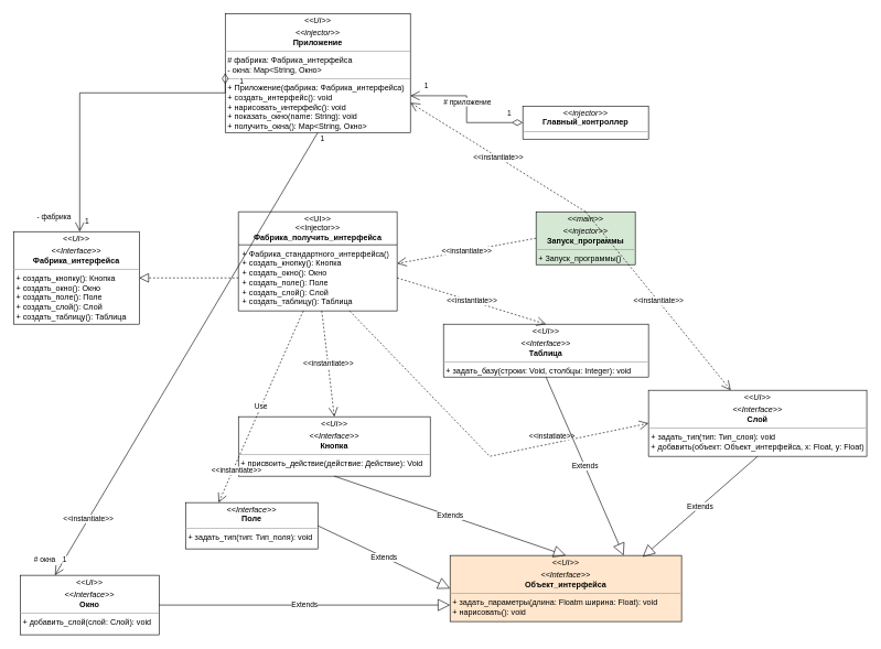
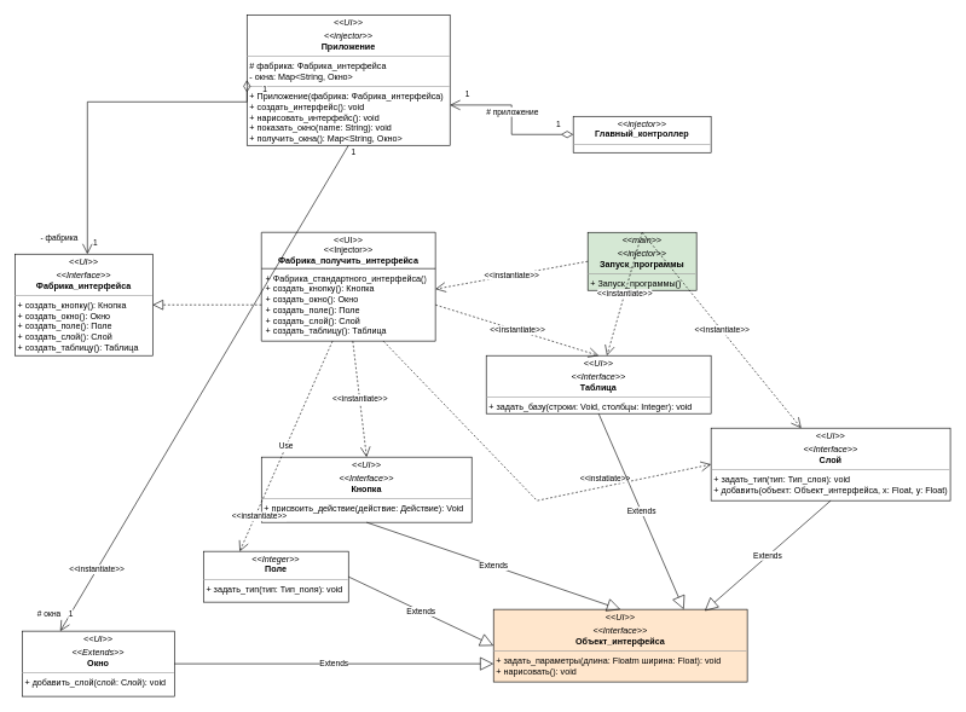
  <mxCell id="0" />
  <mxCell id="1" parent="0" />
  <mxCell id="2" value="&amp;lt;&amp;lt;UI&amp;gt;&amp;gt;&lt;br&gt;&amp;lt;&amp;lt;Injector&amp;gt;&amp;gt;&lt;br&gt;&lt;b&gt;Фабрика_получить_интерфейса&lt;/b&gt;" style="swimlane;fontStyle=0;childLayout=stackLayout;horizontal=1;startSize=50;fillColor=none;horizontalStack=0;resizeParent=1;resizeParentMax=0;resizeLast=0;collapsible=1;marginBottom=0;whiteSpace=wrap;html=1;" vertex="1" parent="1"><mxGeometry x="360" y="320" width="240" height="150" as="geometry" /></mxCell>
  <mxCell id="3" value="+ Фабрика_стандартного_интерфейса()&lt;br&gt;+ создать_кнопку(): Кнопка&lt;br&gt;+ создать_окно(): Окно&lt;br&gt;+ создать_поле(): Поле&lt;br&gt;+ создать_слой(): Слой&lt;br&gt;+ создать_таблицу(): Таблица" style="text;strokeColor=none;fillColor=none;align=left;verticalAlign=top;spacingLeft=4;spacingRight=4;overflow=hidden;rotatable=0;points=[[0,0.5],[1,0.5]];portConstraint=eastwest;whiteSpace=wrap;html=1;" vertex="1" parent="2"><mxGeometry y="50" width="240" height="100" as="geometry" /></mxCell>
  <mxCell id="4" value="&lt;p style=&quot;margin:0px;margin-top:4px;text-align:center;&quot;&gt;&lt;i&gt;&amp;lt;&amp;lt;UI&amp;gt;&amp;gt;&lt;/i&gt;&lt;/p&gt;&lt;p style=&quot;margin:0px;margin-top:4px;text-align:center;&quot;&gt;&lt;i&gt;&amp;lt;&amp;lt;Interface&amp;gt;&amp;gt;&lt;/i&gt;&lt;br&gt;&lt;b&gt;Фабрика_интерфейса&lt;/b&gt;&lt;/p&gt;&lt;hr size=&quot;1&quot;&gt;&lt;p style=&quot;margin:0px;margin-left:4px;&quot;&gt;+ создать_кнопку(): Кнопка&lt;br style=&quot;border-color: var(--border-color);&quot;&gt;+ создать_окно(): Окно&lt;br style=&quot;border-color: var(--border-color);&quot;&gt;+ создать_поле(): Поле&lt;br style=&quot;border-color: var(--border-color);&quot;&gt;+ создать_слой(): Слой&lt;br style=&quot;border-color: var(--border-color);&quot;&gt;+ создать_таблицу(): Таблица&lt;br&gt;&lt;/p&gt;&lt;p style=&quot;margin:0px;margin-left:4px;&quot;&gt;&lt;br&gt;&lt;/p&gt;" style="verticalAlign=top;align=left;overflow=fill;fontSize=12;fontFamily=Helvetica;html=1;whiteSpace=wrap;" vertex="1" parent="1"><mxGeometry x="20" y="350" width="190" height="140" as="geometry" /></mxCell>
  <mxCell id="5" value="" style="endArrow=block;dashed=1;endFill=0;endSize=12;html=1;rounded=0;entryX=1;entryY=0.5;entryDx=0;entryDy=0;exitX=0;exitY=0.5;exitDx=0;exitDy=0;" edge="1" parent="1" source="3" target="4"><mxGeometry width="160" relative="1" as="geometry"><mxPoint x="250" y="440" as="sourcePoint" /><mxPoint x="410" y="440" as="targetPoint" /></mxGeometry></mxCell>
  <mxCell id="6" value="&lt;p style=&quot;margin:0px;margin-top:4px;text-align:center;&quot;&gt;&lt;i&gt;&amp;lt;&amp;lt;UI&amp;gt;&amp;gt;&lt;/i&gt;&lt;/p&gt;&lt;p style=&quot;margin:0px;margin-top:4px;text-align:center;&quot;&gt;&lt;i&gt;&amp;lt;&amp;lt;Interface&amp;gt;&amp;gt;&lt;/i&gt;&lt;br&gt;&lt;b&gt;Кнопка&lt;/b&gt;&lt;/p&gt;&lt;hr size=&quot;1&quot;&gt;&lt;p style=&quot;margin:0px;margin-left:4px;&quot;&gt;+ присвоить_действие(действие: Действие): Void&lt;/p&gt;&lt;p style=&quot;margin:0px;margin-left:4px;&quot;&gt;&lt;br&gt;&lt;/p&gt;" style="verticalAlign=top;align=left;overflow=fill;fontSize=12;fontFamily=Helvetica;html=1;whiteSpace=wrap;" vertex="1" parent="1"><mxGeometry x="360" y="630" width="290" height="90" as="geometry" /></mxCell>
  <mxCell id="7" value="&amp;lt;&amp;lt;instantiate&amp;gt;&amp;gt;" style="endArrow=open;endSize=12;dashed=1;html=1;rounded=0;entryX=0.5;entryY=0;entryDx=0;entryDy=0;" edge="1" parent="1" source="3" target="6"><mxGeometry width="160" relative="1" as="geometry"><mxPoint x="360" y="520" as="sourcePoint" /><mxPoint x="520" y="520" as="targetPoint" /></mxGeometry></mxCell>
  <mxCell id="8" value="&lt;p style=&quot;margin:0px;margin-top:4px;text-align:center;&quot;&gt;&lt;i&gt;&amp;lt;&amp;lt;UI&amp;gt;&amp;gt;&lt;/i&gt;&lt;/p&gt;&lt;p style=&quot;margin:0px;margin-top:4px;text-align:center;&quot;&gt;&lt;i&gt;&amp;lt;&amp;lt;Interface&amp;gt;&amp;gt;&lt;/i&gt;&lt;br&gt;&lt;b&gt;Объект_интерфейса&lt;/b&gt;&lt;/p&gt;&lt;hr size=&quot;1&quot;&gt;&lt;p style=&quot;margin:0px;margin-left:4px;&quot;&gt;+ задать_параметры(длина: Floatm ширина: Float): void&lt;/p&gt;&lt;p style=&quot;margin:0px;margin-left:4px;&quot;&gt;+ нарисовать(): void&lt;/p&gt;&lt;p style=&quot;margin:0px;margin-left:4px;&quot;&gt;&lt;br&gt;&lt;/p&gt;" style="verticalAlign=top;align=left;overflow=fill;fontSize=12;fontFamily=Helvetica;html=1;whiteSpace=wrap;fillColor=#ffe6cc;" vertex="1" parent="1"><mxGeometry x="680" y="840" width="350" height="100" as="geometry" /></mxCell>
  <mxCell id="9" value="Extends" style="endArrow=block;endSize=16;endFill=0;html=1;rounded=0;exitX=0.5;exitY=1;exitDx=0;exitDy=0;entryX=0.5;entryY=0;entryDx=0;entryDy=0;" edge="1" parent="1" source="6" target="8"><mxGeometry width="160" relative="1" as="geometry"><mxPoint x="680" y="720" as="sourcePoint" /><mxPoint x="840" y="720" as="targetPoint" /></mxGeometry></mxCell>
- <mxCell id="10" value="&lt;p style=&quot;margin:0px;margin-top:4px;text-align:center;&quot;&gt;&lt;i&gt;&amp;lt;&amp;lt;Interface&amp;gt;&amp;gt;&lt;/i&gt;&lt;br&gt;&lt;b&gt;Поле&lt;/b&gt;&lt;/p&gt;&lt;hr size=&quot;1&quot;&gt;&lt;p style=&quot;margin:0px;margin-left:4px;&quot;&gt;+ задать_тип(тип: Тип_поля): void&lt;/p&gt;&lt;p style=&quot;margin:0px;margin-left:4px;&quot;&gt;&lt;br&gt;&lt;/p&gt;" style="verticalAlign=top;align=left;overflow=fill;fontSize=12;fontFamily=Helvetica;html=1;whiteSpace=wrap;" vertex="1" parent="1"><mxGeometry x="280" y="760" width="200" height="70" as="geometry" /></mxCell>
+ <mxCell id="10" value="&lt;p style=&quot;margin:0px;margin-top:4px;text-align:center;&quot;&gt;&lt;i&gt;&amp;lt;&amp;lt;Integer&amp;gt;&amp;gt;&lt;/i&gt;&lt;br&gt;&lt;b&gt;Поле&lt;/b&gt;&lt;/p&gt;&lt;hr size=&quot;1&quot;&gt;&lt;p style=&quot;margin:0px;margin-left:4px;&quot;&gt;+ задать_тип(тип: Тип_поля): void&lt;/p&gt;&lt;p style=&quot;margin:0px;margin-left:4px;&quot;&gt;&lt;br&gt;&lt;/p&gt;" style="verticalAlign=top;align=left;overflow=fill;fontSize=12;fontFamily=Helvetica;html=1;whiteSpace=wrap;" vertex="1" parent="1"><mxGeometry x="280" y="760" width="200" height="70" as="geometry" /></mxCell>
  <mxCell id="11" value="Extends" style="endArrow=block;endSize=16;endFill=0;html=1;rounded=0;entryX=0;entryY=0.5;entryDx=0;entryDy=0;exitX=1;exitY=0.5;exitDx=0;exitDy=0;" edge="1" parent="1" source="10" target="8"><mxGeometry width="160" relative="1" as="geometry"><mxPoint x="370" y="900" as="sourcePoint" /><mxPoint x="530" y="900" as="targetPoint" /></mxGeometry></mxCell>
  <mxCell id="12" value="&lt;p style=&quot;margin:0px;margin-top:4px;text-align:center;&quot;&gt;&lt;i&gt;&amp;lt;&amp;lt;UI&amp;gt;&amp;gt;&lt;/i&gt;&lt;/p&gt;&lt;p style=&quot;margin:0px;margin-top:4px;text-align:center;&quot;&gt;&lt;i&gt;&amp;lt;&amp;lt;Interface&amp;gt;&amp;gt;&lt;/i&gt;&lt;br&gt;&lt;b&gt;Слой&lt;/b&gt;&lt;/p&gt;&lt;hr size=&quot;1&quot;&gt;&lt;p style=&quot;margin:0px;margin-left:4px;&quot;&gt;+ задать_тип(тип: Тип_слоя): void&lt;/p&gt;&lt;p style=&quot;margin:0px;margin-left:4px;&quot;&gt;+ добавить(объект: Объект_интерфейса, x: Float, y: Float)&lt;/p&gt;" style="verticalAlign=top;align=left;overflow=fill;fontSize=12;fontFamily=Helvetica;html=1;whiteSpace=wrap;" vertex="1" parent="1"><mxGeometry x="980" y="590" width="330" height="100" as="geometry" /></mxCell>
  <mxCell id="13" value="Extends" style="endArrow=block;endSize=16;endFill=0;html=1;rounded=0;exitX=0.5;exitY=1;exitDx=0;exitDy=0;entryX=0.832;entryY=0.022;entryDx=0;entryDy=0;entryPerimeter=0;" edge="1" parent="1" source="12" target="8"><mxGeometry width="160" relative="1" as="geometry"><mxPoint x="970" y="1020" as="sourcePoint" /><mxPoint x="1130" y="1020" as="targetPoint" /></mxGeometry></mxCell>
- <mxCell id="14" value="&lt;p style=&quot;margin:0px;margin-top:4px;text-align:center;&quot;&gt;&lt;i&gt;&amp;lt;&amp;lt;UI&amp;gt;&amp;gt;&lt;/i&gt;&lt;/p&gt;&lt;p style=&quot;margin:0px;margin-top:4px;text-align:center;&quot;&gt;&lt;i&gt;&amp;lt;&amp;lt;Interface&amp;gt;&amp;gt;&lt;/i&gt;&lt;br&gt;&lt;b&gt;Окно&lt;/b&gt;&lt;/p&gt;&lt;hr size=&quot;1&quot;&gt;&lt;p style=&quot;margin:0px;margin-left:4px;&quot;&gt;+ добавить_слой(слой: Слой): void&lt;/p&gt;&lt;p style=&quot;margin:0px;margin-left:4px;&quot;&gt;&lt;br&gt;&lt;/p&gt;" style="verticalAlign=top;align=left;overflow=fill;fontSize=12;fontFamily=Helvetica;html=1;whiteSpace=wrap;" vertex="1" parent="1"><mxGeometry x="30" y="870" width="210" height="90" as="geometry" /></mxCell>
+ <mxCell id="14" value="&lt;p style=&quot;margin:0px;margin-top:4px;text-align:center;&quot;&gt;&lt;i&gt;&amp;lt;&amp;lt;UI&amp;gt;&amp;gt;&lt;/i&gt;&lt;/p&gt;&lt;p style=&quot;margin:0px;margin-top:4px;text-align:center;&quot;&gt;&lt;i&gt;&amp;lt;&amp;lt;Extends&amp;gt;&amp;gt;&lt;/i&gt;&lt;br&gt;&lt;b&gt;Окно&lt;/b&gt;&lt;/p&gt;&lt;hr size=&quot;1&quot;&gt;&lt;p style=&quot;margin:0px;margin-left:4px;&quot;&gt;+ добавить_слой(слой: Слой): void&lt;/p&gt;&lt;p style=&quot;margin:0px;margin-left:4px;&quot;&gt;&lt;br&gt;&lt;/p&gt;" style="verticalAlign=top;align=left;overflow=fill;fontSize=12;fontFamily=Helvetica;html=1;whiteSpace=wrap;" vertex="1" parent="1"><mxGeometry x="30" y="870" width="210" height="90" as="geometry" /></mxCell>
  <mxCell id="15" value="Extends" style="endArrow=block;endSize=16;endFill=0;html=1;rounded=0;entryX=0;entryY=0.75;entryDx=0;entryDy=0;exitX=1;exitY=0.5;exitDx=0;exitDy=0;" edge="1" parent="1" source="14" target="8"><mxGeometry width="160" relative="1" as="geometry"><mxPoint x="900" y="990" as="sourcePoint" /><mxPoint x="1060" y="990" as="targetPoint" /></mxGeometry></mxCell>
  <mxCell id="16" value="&amp;lt;&amp;lt;instatiate&amp;gt;&amp;gt;" style="endArrow=open;endSize=12;dashed=1;html=1;rounded=0;entryX=0;entryY=0.5;entryDx=0;entryDy=0;" edge="1" parent="1" source="3" target="12"><mxGeometry x="0.466" y="11" width="160" relative="1" as="geometry"><mxPoint x="650" y="610" as="sourcePoint" /><mxPoint x="810" y="610" as="targetPoint" /><Array as="points"><mxPoint x="740" y="690" /></Array><mxPoint as="offset" /></mxGeometry></mxCell>
  <mxCell id="17" value="&lt;p style=&quot;margin:0px;margin-top:4px;text-align:center;&quot;&gt;&lt;i&gt;&amp;lt;&amp;lt;UI&amp;gt;&amp;gt;&lt;/i&gt;&lt;/p&gt;&lt;p style=&quot;margin:0px;margin-top:4px;text-align:center;&quot;&gt;&lt;i&gt;&amp;lt;&amp;lt;Interface&amp;gt;&amp;gt;&lt;/i&gt;&lt;br&gt;&lt;b&gt;Таблица&lt;/b&gt;&lt;/p&gt;&lt;hr size=&quot;1&quot;&gt;&lt;p style=&quot;margin:0px;margin-left:4px;&quot;&gt;+ задать_базу(строки: Void, столбцы: Integer): void&lt;/p&gt;" style="verticalAlign=top;align=left;overflow=fill;fontSize=12;fontFamily=Helvetica;html=1;whiteSpace=wrap;" vertex="1" parent="1"><mxGeometry x="670" y="490" width="310" height="80" as="geometry" /></mxCell>
  <mxCell id="18" value="&amp;lt;&amp;lt;instantiate&amp;gt;&amp;gt;" style="endArrow=open;endSize=12;dashed=1;html=1;rounded=0;exitX=1;exitY=0.5;exitDx=0;exitDy=0;entryX=0.5;entryY=0;entryDx=0;entryDy=0;" edge="1" parent="1" source="3" target="17"><mxGeometry width="160" relative="1" as="geometry"><mxPoint x="770" y="420" as="sourcePoint" /><mxPoint x="930" y="420" as="targetPoint" /></mxGeometry></mxCell>
  <mxCell id="19" value="Extends" style="endArrow=block;endSize=16;endFill=0;html=1;rounded=0;entryX=0.75;entryY=0;entryDx=0;entryDy=0;exitX=0.5;exitY=1;exitDx=0;exitDy=0;" edge="1" parent="1" source="17" target="8"><mxGeometry width="160" relative="1" as="geometry"><mxPoint x="1250" y="710" as="sourcePoint" /><mxPoint x="1280" y="630" as="targetPoint" /></mxGeometry></mxCell>
  <mxCell id="20" value="&lt;p style=&quot;margin:0px;margin-top:4px;text-align:center;&quot;&gt;&lt;i&gt;&amp;lt;&amp;lt;main&amp;gt;&amp;gt;&lt;/i&gt;&lt;/p&gt;&lt;p style=&quot;margin:0px;margin-top:4px;text-align:center;&quot;&gt;&lt;i&gt;&amp;lt;&amp;lt;injector&amp;gt;&amp;gt;&lt;br&gt;&lt;/i&gt;&lt;b&gt;Запуск_программы&lt;/b&gt;&lt;/p&gt;&lt;hr size=&quot;1&quot;&gt;&lt;p style=&quot;margin:0px;margin-left:4px;&quot;&gt;+ Запуск_программы()&lt;/p&gt;" style="verticalAlign=top;align=left;overflow=fill;fontSize=12;fontFamily=Helvetica;html=1;whiteSpace=wrap;fillColor=#d5e8d4;" vertex="1" parent="1"><mxGeometry x="810" y="320" width="150" height="80" as="geometry" /></mxCell>
  <mxCell id="21" value="&amp;lt;&amp;lt;instantiate&amp;gt;&amp;gt;" style="endArrow=open;endSize=12;dashed=1;html=1;rounded=0;exitX=0;exitY=0.5;exitDx=0;exitDy=0;" edge="1" parent="1" source="20" target="3"><mxGeometry width="160" relative="1" as="geometry"><mxPoint x="690" y="250" as="sourcePoint" /><mxPoint x="850" y="250" as="targetPoint" /></mxGeometry></mxCell>
  <mxCell id="22" value="&lt;p style=&quot;margin:0px;margin-top:4px;text-align:center;&quot;&gt;&lt;i&gt;&amp;lt;&amp;lt;injector&amp;gt;&amp;gt;&lt;/i&gt;&lt;br&gt;&lt;b&gt;Главный_контроллер&lt;/b&gt;&lt;/p&gt;&lt;hr size=&quot;1&quot;&gt;&lt;p style=&quot;margin:0px;margin-left:4px;&quot;&gt;&lt;br&gt;&lt;/p&gt;" style="verticalAlign=top;align=left;overflow=fill;fontSize=12;fontFamily=Helvetica;html=1;whiteSpace=wrap;" vertex="1" parent="1"><mxGeometry x="790" y="160" width="190" height="50" as="geometry" /></mxCell>
  <mxCell id="23" value="&amp;lt;&amp;lt;instantiate&amp;gt;&amp;gt;" style="endArrow=open;endSize=12;dashed=1;html=1;rounded=0;exitX=0.5;exitY=0;exitDx=0;exitDy=0;" edge="1" parent="1" source="20" target="12"><mxGeometry width="160" relative="1" as="geometry"><mxPoint x="930" y="390" as="sourcePoint" /><mxPoint x="1090" y="390" as="targetPoint" /></mxGeometry></mxCell>
  <mxCell id="24" value="&lt;p style=&quot;margin:0px;margin-top:4px;text-align:center;&quot;&gt;&lt;i&gt;&amp;lt;&amp;lt;UI&amp;gt;&amp;gt;&lt;/i&gt;&lt;/p&gt;&lt;p style=&quot;margin:0px;margin-top:4px;text-align:center;&quot;&gt;&lt;i&gt;&amp;lt;&amp;lt;injector&amp;gt;&amp;gt;&lt;/i&gt;&lt;br&gt;&lt;b&gt;Приложение&lt;/b&gt;&lt;/p&gt;&lt;hr size=&quot;1&quot;&gt;&lt;p style=&quot;margin:0px;margin-left:4px;&quot;&gt;# фабрика: Фабрика_интерфейса&lt;/p&gt;&lt;p style=&quot;margin:0px;margin-left:4px;&quot;&gt;- окна: Map&amp;lt;String, Окно&amp;gt;&lt;/p&gt;&lt;hr size=&quot;1&quot;&gt;&lt;p style=&quot;margin:0px;margin-left:4px;&quot;&gt;+ Приложение(фабрика: Фабрика_интерфейса)&lt;/p&gt;&lt;p style=&quot;margin:0px;margin-left:4px;&quot;&gt;+ создать_интерфейс(): void&lt;/p&gt;&lt;p style=&quot;margin:0px;margin-left:4px;&quot;&gt;+ нарисовать_интерфейс(): void&lt;/p&gt;&lt;p style=&quot;margin:0px;margin-left:4px;&quot;&gt;+ показать_окно(name: String): void&lt;/p&gt;&lt;p style=&quot;margin:0px;margin-left:4px;&quot;&gt;+ получить_окна(): Map&amp;lt;String, Окно&amp;gt;&lt;/p&gt;" style="verticalAlign=top;align=left;overflow=fill;fontSize=12;fontFamily=Helvetica;html=1;whiteSpace=wrap;" vertex="1" parent="1"><mxGeometry x="340" y="20" width="280" height="180" as="geometry" /></mxCell>
  <mxCell id="25" value="1" style="endArrow=open;html=1;endSize=12;startArrow=diamondThin;startSize=14;startFill=0;edgeStyle=orthogonalEdgeStyle;align=left;verticalAlign=bottom;rounded=0;exitX=0;exitY=0.5;exitDx=0;exitDy=0;entryX=1;entryY=0.691;entryDx=0;entryDy=0;entryPerimeter=0;" edge="1" parent="1" source="22" target="24"><mxGeometry x="-0.766" y="-5" relative="1" as="geometry"><mxPoint x="730" y="270" as="sourcePoint" /><mxPoint x="890" y="270" as="targetPoint" /><mxPoint as="offset" /></mxGeometry></mxCell>
  <mxCell id="26" value="1" style="edgeLabel;html=1;align=center;verticalAlign=middle;resizable=0;points=[];" vertex="1" connectable="0" parent="25"><mxGeometry x="0.843" relative="1" as="geometry"><mxPoint x="7" y="-16" as="offset" /></mxGeometry></mxCell>
  <mxCell id="27" value="# приложение" style="edgeLabel;html=1;align=center;verticalAlign=middle;resizable=0;points=[];" vertex="1" connectable="0" parent="25"><mxGeometry x="-0.035" relative="1" as="geometry"><mxPoint y="-15" as="offset" /></mxGeometry></mxCell>
  <mxCell id="28" value="1" style="endArrow=open;html=1;endSize=12;startArrow=diamondThin;startSize=14;startFill=0;edgeStyle=orthogonalEdgeStyle;align=left;verticalAlign=bottom;rounded=0;exitX=0;exitY=0.5;exitDx=0;exitDy=0;" edge="1" parent="1" source="24"><mxGeometry x="-0.907" y="20" relative="1" as="geometry"><mxPoint x="160" y="170" as="sourcePoint" /><mxPoint x="120" y="350" as="targetPoint" /><Array as="points"><mxPoint x="120" y="140" /><mxPoint x="120" y="350" /></Array><mxPoint as="offset" /></mxGeometry></mxCell>
  <mxCell id="29" value="1" style="edgeLabel;html=1;align=center;verticalAlign=middle;resizable=0;points=[];" vertex="1" connectable="0" parent="28"><mxGeometry x="0.93" relative="1" as="geometry"><mxPoint x="10" as="offset" /></mxGeometry></mxCell>
  <mxCell id="30" value="- фабрика" style="edgeLabel;html=1;align=center;verticalAlign=middle;resizable=0;points=[];" vertex="1" connectable="0" parent="28"><mxGeometry x="0.902" relative="1" as="geometry"><mxPoint x="-40" as="offset" /></mxGeometry></mxCell>
  <mxCell id="31" value="" style="endArrow=open;endFill=1;endSize=12;html=1;rounded=0;entryX=0.25;entryY=0;entryDx=0;entryDy=0;exitX=0.5;exitY=1;exitDx=0;exitDy=0;" edge="1" parent="1" source="24" target="14"><mxGeometry width="160" relative="1" as="geometry"><mxPoint x="650" y="280" as="sourcePoint" /><mxPoint x="810" y="280" as="targetPoint" /></mxGeometry></mxCell>
  <mxCell id="32" value="1" style="edgeLabel;html=1;align=center;verticalAlign=middle;resizable=0;points=[];" vertex="1" connectable="0" parent="31"><mxGeometry x="-0.964" relative="1" as="geometry"><mxPoint x="14" y="-3" as="offset" /></mxGeometry></mxCell>
  <mxCell id="33" value="1" style="edgeLabel;html=1;align=center;verticalAlign=middle;resizable=0;points=[];" vertex="1" connectable="0" parent="31"><mxGeometry x="0.785" y="3" relative="1" as="geometry"><mxPoint x="-31" y="47" as="offset" /></mxGeometry></mxCell>
  <mxCell id="34" value="# окна" style="edgeLabel;html=1;align=center;verticalAlign=middle;resizable=0;points=[];" vertex="1" connectable="0" parent="31"><mxGeometry x="0.934" y="-3" relative="1" as="geometry"><mxPoint x="-27" as="offset" /></mxGeometry></mxCell>
  <mxCell id="35" value="&amp;lt;&amp;lt;instantiate&amp;gt;&amp;gt;" style="edgeLabel;html=1;align=center;verticalAlign=middle;resizable=0;points=[];" vertex="1" connectable="0" parent="31"><mxGeometry x="0.746" y="-1" relative="1" as="geometry"><mxPoint as="offset" /></mxGeometry></mxCell>
  <mxCell id="36" value="Use" style="endArrow=open;endSize=12;dashed=1;html=1;rounded=0;entryX=0.25;entryY=0;entryDx=0;entryDy=0;" edge="1" parent="1" source="3" target="10"><mxGeometry width="160" relative="1" as="geometry"><mxPoint x="310" y="520" as="sourcePoint" /><mxPoint x="470" y="520" as="targetPoint" /></mxGeometry></mxCell>
  <mxCell id="37" value="&amp;lt;&amp;lt;instantiate&amp;gt;&amp;gt;" style="edgeLabel;html=1;align=center;verticalAlign=middle;resizable=0;points=[];" vertex="1" connectable="0" parent="36"><mxGeometry x="0.653" y="5" relative="1" as="geometry"><mxPoint as="offset" /></mxGeometry></mxCell>
- <mxCell id="38" value="&amp;lt;&amp;lt;instantiate&amp;gt;&amp;gt;" style="endArrow=open;endSize=12;dashed=1;html=1;rounded=0;entryX=1;entryY=0.75;entryDx=0;entryDy=0;exitX=0.5;exitY=0;exitDx=0;exitDy=0;" edge="1" parent="1" source="20" target="24"><mxGeometry width="160" relative="1" as="geometry"><mxPoint x="690" y="280" as="sourcePoint" /><mxPoint x="850" y="280" as="targetPoint" /></mxGeometry></mxCell>
+ <mxCell id="38" value="&amp;lt;&amp;lt;instantiate&amp;gt;&amp;gt;" style="endArrow=open;endSize=12;dashed=1;html=1;rounded=0;exitX=0.5;exitY=0;exitDx=0;exitDy=0;" edge="1" parent="1" source="20" target="17"><mxGeometry width="160" relative="1" as="geometry"><mxPoint x="690" y="280" as="sourcePoint" /><mxPoint x="850" y="280" as="targetPoint" /></mxGeometry></mxCell>
